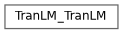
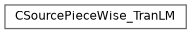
  digraph {
    rankdir=LR
-   n1 [color=grey40 fillcolor=white fontname=Helvetica fontsize=10 height=0.2 label=TranLM_TranLM shape=box style=filled width=0.4]
+   n1 [color=grey40 fillcolor=white fontname=Helvetica fontsize=10 height=0.2 label=CSourcePieceWise_TranLM shape=box style=filled width=0.4]
  }
